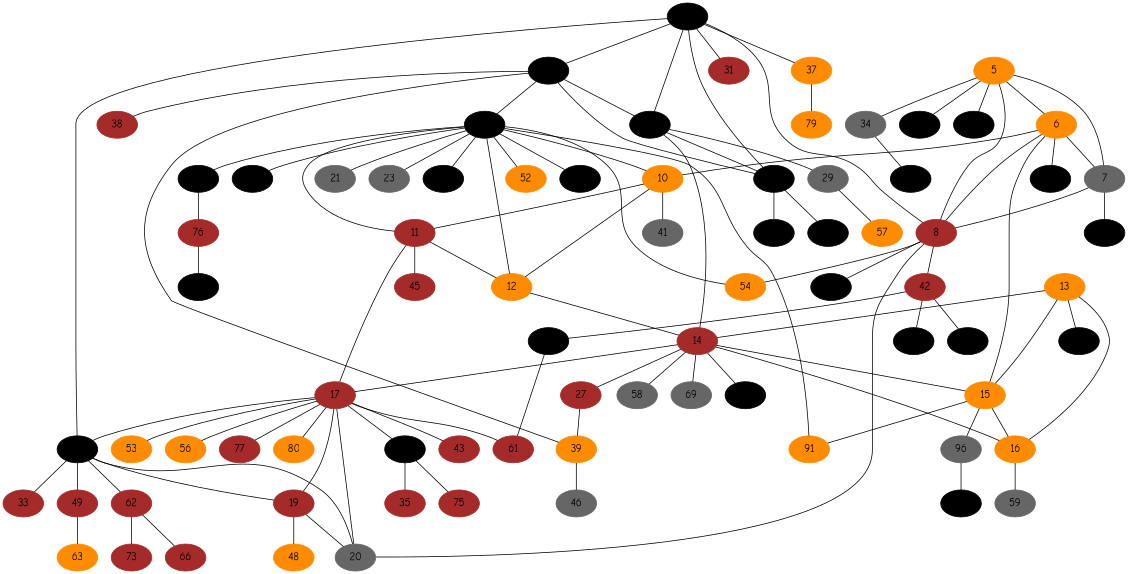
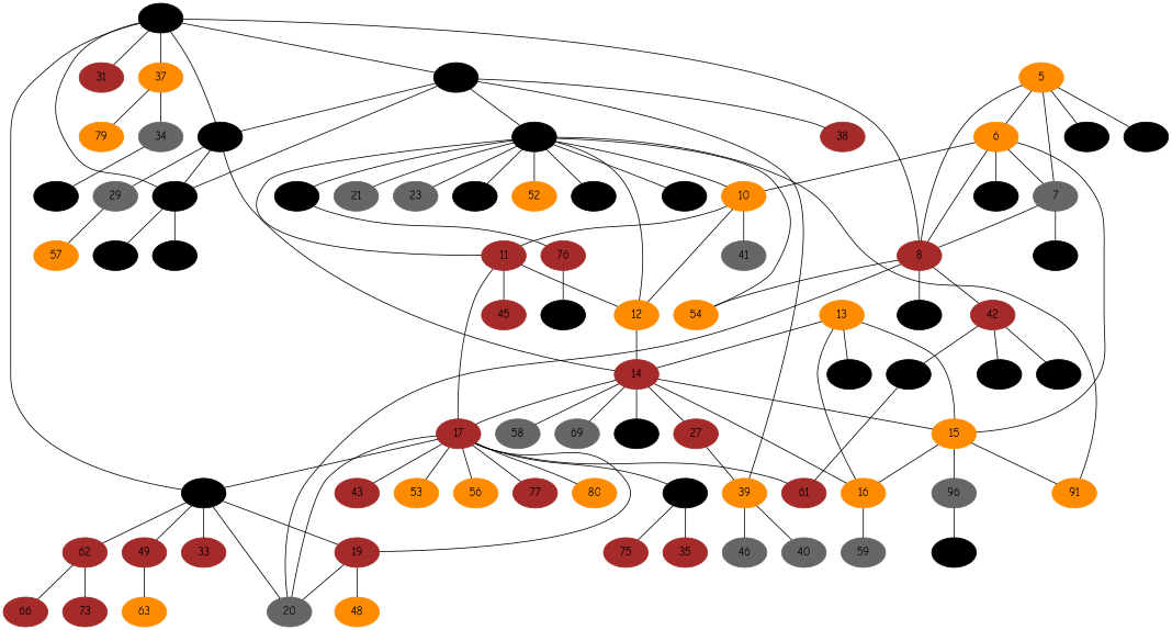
  graph {
    fontname="Comic Neue"
    node [color=black fontname="Comic Neue" style=filled]
    edge [fontname="Comic Neue"]
    1
    2
    3
    4
    8 [color=brown]
    18
    31 [color=brown]
    37 [color=darkorange]
    9
    38 [color=brown]
    39 [color=darkorange]
    14 [color=brown]
    29 [color=gray40]
    30
    55
    20 [color=gray40]
    42 [color=brown]
    50
    54 [color=darkorange]
    19 [color=brown]
    33 [color=brown]
    49 [color=brown]
    62 [color=brown]
    79 [color=darkorange]
    10 [color=darkorange]
    11 [color=brown]
    12 [color=darkorange]
    21 [color=gray40]
    23 [color=gray40]
    28
    n31 [color=darkorange label=91]
    52 [color=darkorange]
    64
    65
    72
+   40 [color=gray40]
    46 [color=gray40]
    15 [color=darkorange]
    17 [color=brown]
    16 [color=darkorange]
    27 [color=brown]
    58 [color=gray40]
    69 [color=gray40]
    74
    57 [color=darkorange]
    5 [color=darkorange]
    6 [color=darkorange]
    7 [color=gray40]
    34 [color=gray40]
    44
    68
    25
    24
    71
    41 [color=gray40]
    n56 [color=gray40 label=96]
    47
    60
    67
    45 [color=brown]
    76 [color=brown]
    32
    43 [color=brown]
    53 [color=darkorange]
    56 [color=darkorange]
    61 [color=brown]
    77 [color=brown]
    80 [color=darkorange]
    13 [color=darkorange]
    22
    59 [color=gray40]
    36
    48 [color=darkorange]
    35 [color=brown]
    75 [color=brown]
    63 [color=darkorange]
    66 [color=brown]
    73 [color=brown]
    78
    1 -- 2
    1 -- 3
    1 -- 4
    1 -- 8
    1 -- 18
    1 -- 31
    1 -- 37
    2 -- 3
    2 -- 4
    2 -- 9
    2 -- 38
    2 -- 39
    3 -- 4
    3 -- 14
    3 -- 29
    4 -- 30
    4 -- 55
    8 -- 20
    8 -- 42
    8 -- 50
    8 -- 54
    18 -- 20
    18 -- 19
    18 -- 33
    18 -- 49
    18 -- 62
    37 -- 79
    9 -- 54
    9 -- 10
    9 -- 11
    9 -- 12
    9 -- 21
    9 -- 23
    9 -- 28
    9 -- n31
    9 -- 52
    9 -- 64
    9 -- 65
    9 -- 72
+   39 -- 40
    39 -- 46
    14 -- 15
    14 -- 17
    14 -- 16
    14 -- 27
    14 -- 58
    14 -- 69
    14 -- 74
    29 -- 57
    42 -- 47
    42 -- 60
    42 -- 67
    19 -- 20
    19 -- 48
    49 -- 63
    62 -- 66
    62 -- 73
    10 -- 11
    10 -- 12
    10 -- 41
    11 -- 12
    11 -- 17
    11 -- 45
    12 -- 14
    72 -- 76
    15 -- n31
    15 -- 16
    15 -- n56
    17 -- 18
    17 -- 20
    17 -- 19
    17 -- 32
    17 -- 43
    17 -- 53
    17 -- 56
    17 -- 61
    17 -- 77
    17 -- 80
    16 -- 59
    27 -- 39
    5 -- 8
    5 -- 6
    5 -- 7
-   5 -- 34
+   37 -- 34
    5 -- 44
    5 -- 68
    6 -- 8
    6 -- 10
    6 -- 15
    6 -- 7
    6 -- 25
    7 -- 8
    7 -- 24
    34 -- 71
    n56 -- 36
    60 -- 61
    76 -- 78
    32 -- 35
    32 -- 75
    13 -- 14
    13 -- 15
    13 -- 16
    13 -- 22
  }
